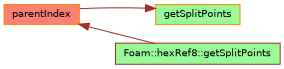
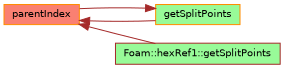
  digraph {
    rankdir=LR
    node [color=darkorange fillcolor=palegreen fontname=Helvetica fontsize=10 shape=record style=filled]
    edge [color=brown dir=back fontname=Helvetica fontsize=10 labelfontname=Helvetica labelfontsize=10 style=solid]
    n1 [fillcolor=salmon fontcolor=black height=0.2 label=parentIndex width=0.4]
    n2 [height=0.2 label=getSplitPoints width=0.4]
-   n3 [color=brown height=0.2 label="Foam::hexRef8::getSplitPoints" width=0.4]
+   n3 [color=brown height=0.2 label="Foam::hexRef1::getSplitPoints" width=0.4]
+   n1 -> n2
    n1 -> n3
    n2 -> n1
  }
